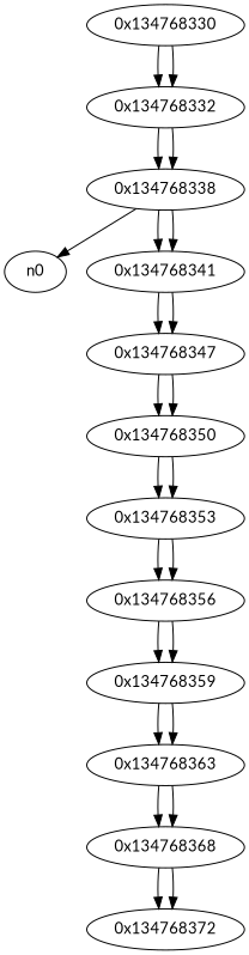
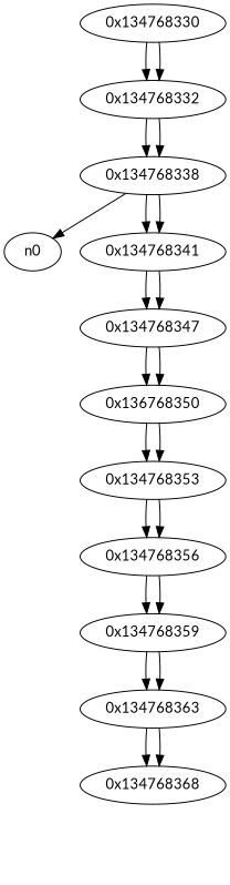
  digraph {
    fontname=Lato
    node [fontname=Lato]
    edge [fontname=Lato]
    n1 [label="0x134768330"]
    n2 [label="0x134768332"]
    n3 [label="0x134768338"]
    n0
    n4 [label="0x134768341"]
    n5 [label="0x134768347"]
-   n6 [label="0x134768350"]
+   n6 [label="0x136768350"]
    n7 [label="0x134768353"]
    n8 [label="0x134768356"]
    n9 [label="0x134768359"]
    n10 [label="0x134768363"]
    n11 [label="0x134768368"]
-   n12 [label="0x134768372"]
    n1 -> n2
    n1 -> n2
    n2 -> n3
    n2 -> n3
    n3 -> n0
    n3 -> n4
    n3 -> n4
    n4 -> n5
    n4 -> n5
    n5 -> n6
    n5 -> n6
    n6 -> n7
    n6 -> n7
    n7 -> n8
    n7 -> n8
    n8 -> n9
    n8 -> n9
    n9 -> n10
    n9 -> n10
    n10 -> n11
    n10 -> n11
-   n11 -> n12
-   n11 -> n12
  }
